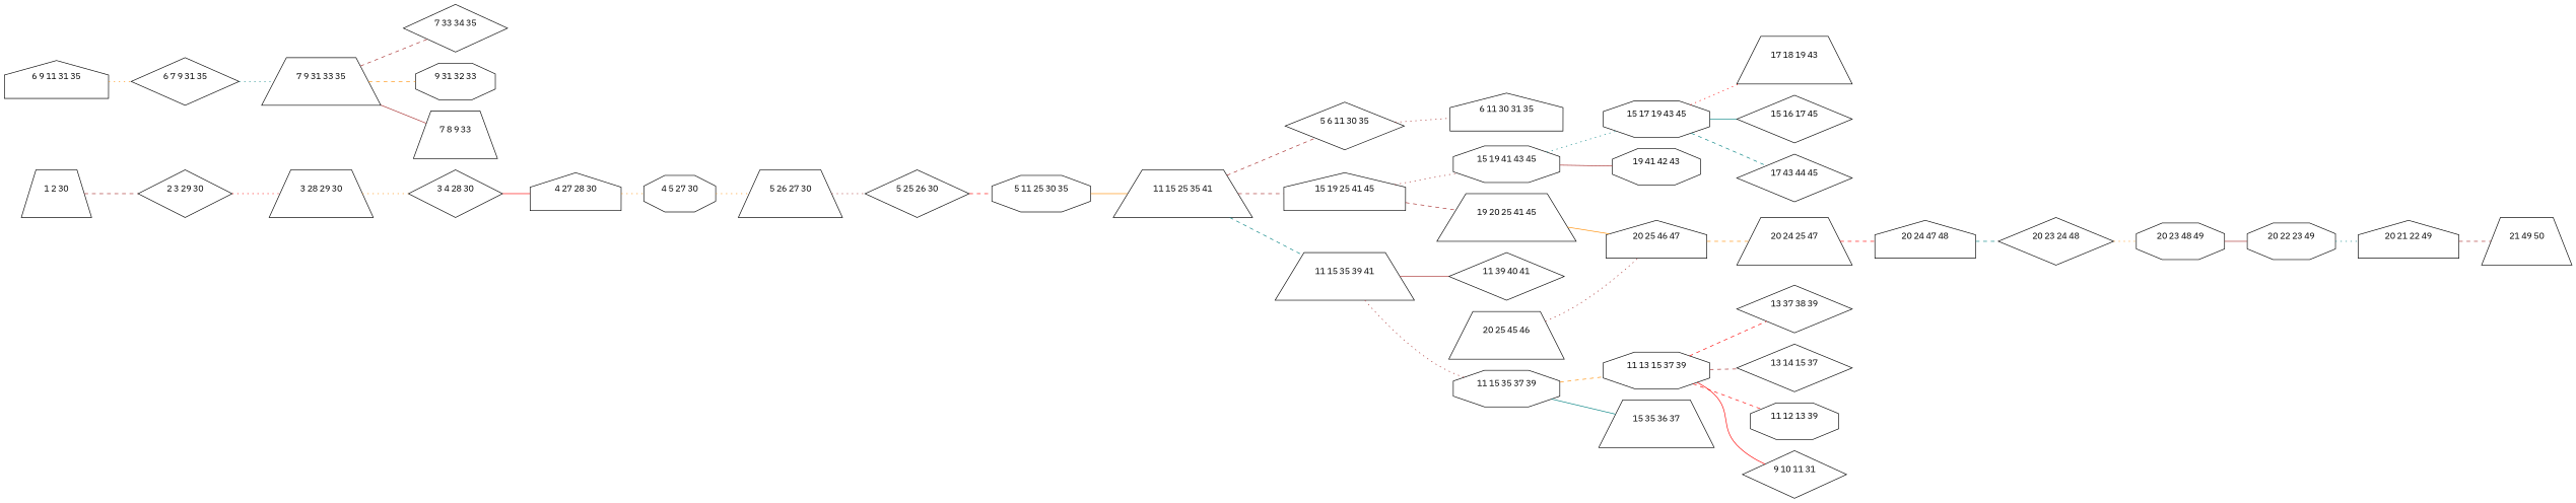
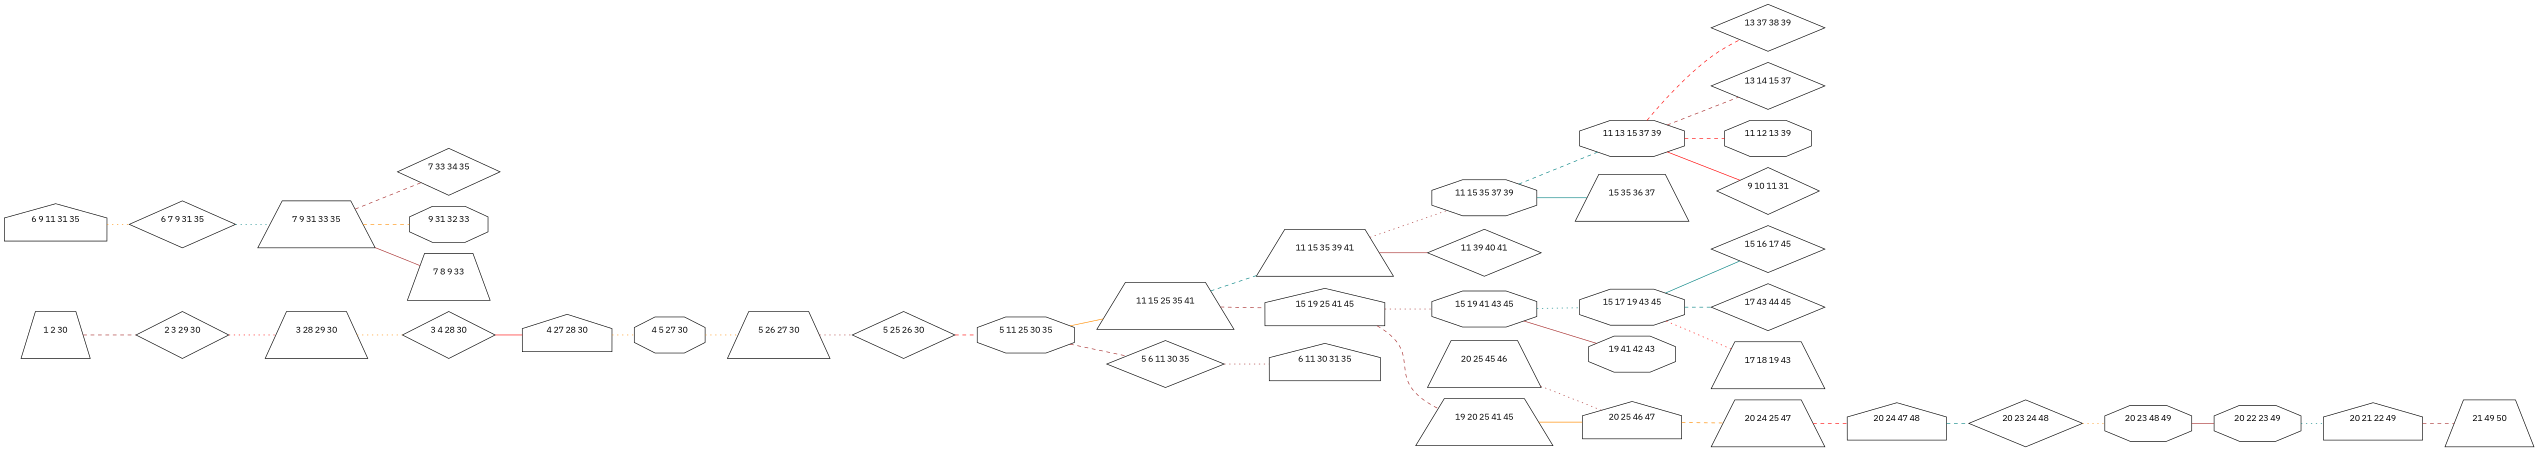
  graph {
    fontname="IBM Plex Sans"
    rankdir=LR
    node [fontname="IBM Plex Sans" shape=trapezium]
    edge [color=brown fontname="IBM Plex Sans" style=dashed]
    n1 [label="1 2 30\n "]
    n2 [label="2 3 29 30\n " shape=diamond]
    n3 [label="3 28 29 30\n "]
    n4 [label="3 4 28 30\n " shape=diamond]
    n5 [label="4 27 28 30\n " shape=house]
    n6 [label="4 5 27 30\n " shape=octagon]
    n7 [label="5 26 27 30\n "]
    n8 [label="5 25 26 30\n " shape=diamond]
    n9 [label="5 11 25 30 35\n " shape=octagon]
    n10 [label="11 15 25 35 41\n "]
    n11 [label="5 6 11 30 35\n " shape=diamond]
    n12 [label="15 19 25 41 45\n " shape=house]
    n13 [label="11 15 35 39 41\n "]
    n14 [label="6 11 30 31 35\n " shape=house]
    n15 [label="19 20 25 41 45\n "]
    n16 [label="15 19 41 43 45\n " shape=octagon]
    n17 [label="11 39 40 41\n " shape=diamond]
    n18 [label="11 15 35 37 39\n " shape=octagon]
    n19 [label="20 25 46 47\n " shape=house]
    n20 [label="19 41 42 43\n " shape=octagon]
    n21 [label="15 17 19 43 45\n " shape=octagon]
    n22 [label="20 25 45 46\n "]
    n23 [label="20 24 25 47\n "]
    n24 [label="20 24 47 48\n " shape=house]
    n25 [label="20 23 24 48\n " shape=diamond]
    n26 [label="20 23 48 49\n " shape=octagon]
    n27 [label="20 22 23 49\n " shape=octagon]
    n28 [label="20 21 22 49\n " shape=house]
    n29 [label="21 49 50\n "]
    n30 [label="17 43 44 45\n " shape=diamond]
    n31 [label="17 18 19 43\n "]
    n32 [label="15 16 17 45\n " shape=diamond]
    n33 [label="15 35 36 37\n "]
    n34 [label="11 13 15 37 39\n " shape=octagon]
    n35 [label="13 37 38 39\n " shape=diamond]
    n36 [label="13 14 15 37\n " shape=diamond]
    n37 [label="11 12 13 39\n " shape=octagon]
    n38 [label="9 10 11 31\n " shape=diamond]
    n39 [label="6 9 11 31 35\n " shape=house]
    n40 [label="6 7 9 31 35\n " shape=diamond]
    n41 [label="7 9 31 33 35\n "]
    n42 [label="7 33 34 35\n " shape=diamond]
    n43 [label="9 31 32 33\n " shape=octagon]
    n44 [label="7 8 9 33\n "]
    n1 -- n2
    n2 -- n3 [color=red style=dotted]
    n3 -- n4 [color=darkorange style=dotted]
    n4 -- n5 [color=red style=solid]
    n5 -- n6 [color=darkorange style=dotted]
    n6 -- n7 [color=darkorange style=dotted]
    n7 -- n8 [style=dotted]
    n8 -- n9 [color=red]
    n9 -- n10 [color=darkorange style=solid]
-   n10 -- n11
+   n9 -- n11
    n10 -- n12
    n10 -- n13 [color=teal]
    n11 -- n14 [style=dotted]
    n12 -- n15
    n12 -- n16 [style=dotted]
    n13 -- n17 [style=solid]
    n13 -- n18 [style=dotted]
    n15 -- n19 [color=darkorange style=solid]
    n16 -- n20 [style=solid]
    n16 -- n21 [color=teal style=dotted]
    n18 -- n33 [color=teal style=solid]
-   n18 -- n34 [color=darkorange]
+   n18 -- n34 [color=teal]
    n19 -- n23 [color=darkorange]
    n21 -- n30 [color=teal]
    n21 -- n31 [color=red style=dotted]
    n21 -- n32 [color=teal style=solid]
    n22 -- n19 [style=dotted]
    n23 -- n24 [color=red]
    n24 -- n25 [color=teal]
    n25 -- n26 [color=darkorange style=dotted]
    n26 -- n27 [style=solid]
    n27 -- n28 [color=teal style=dotted]
    n28 -- n29
    n34 -- n35 [color=red]
    n34 -- n36
    n34 -- n37 [color=red]
    n34 -- n38 [color=red style=solid]
    n39 -- n40 [color=darkorange style=dotted]
    n40 -- n41 [color=teal style=dotted]
    n41 -- n42
    n41 -- n43 [color=darkorange]
    n41 -- n44 [style=solid]
  }
